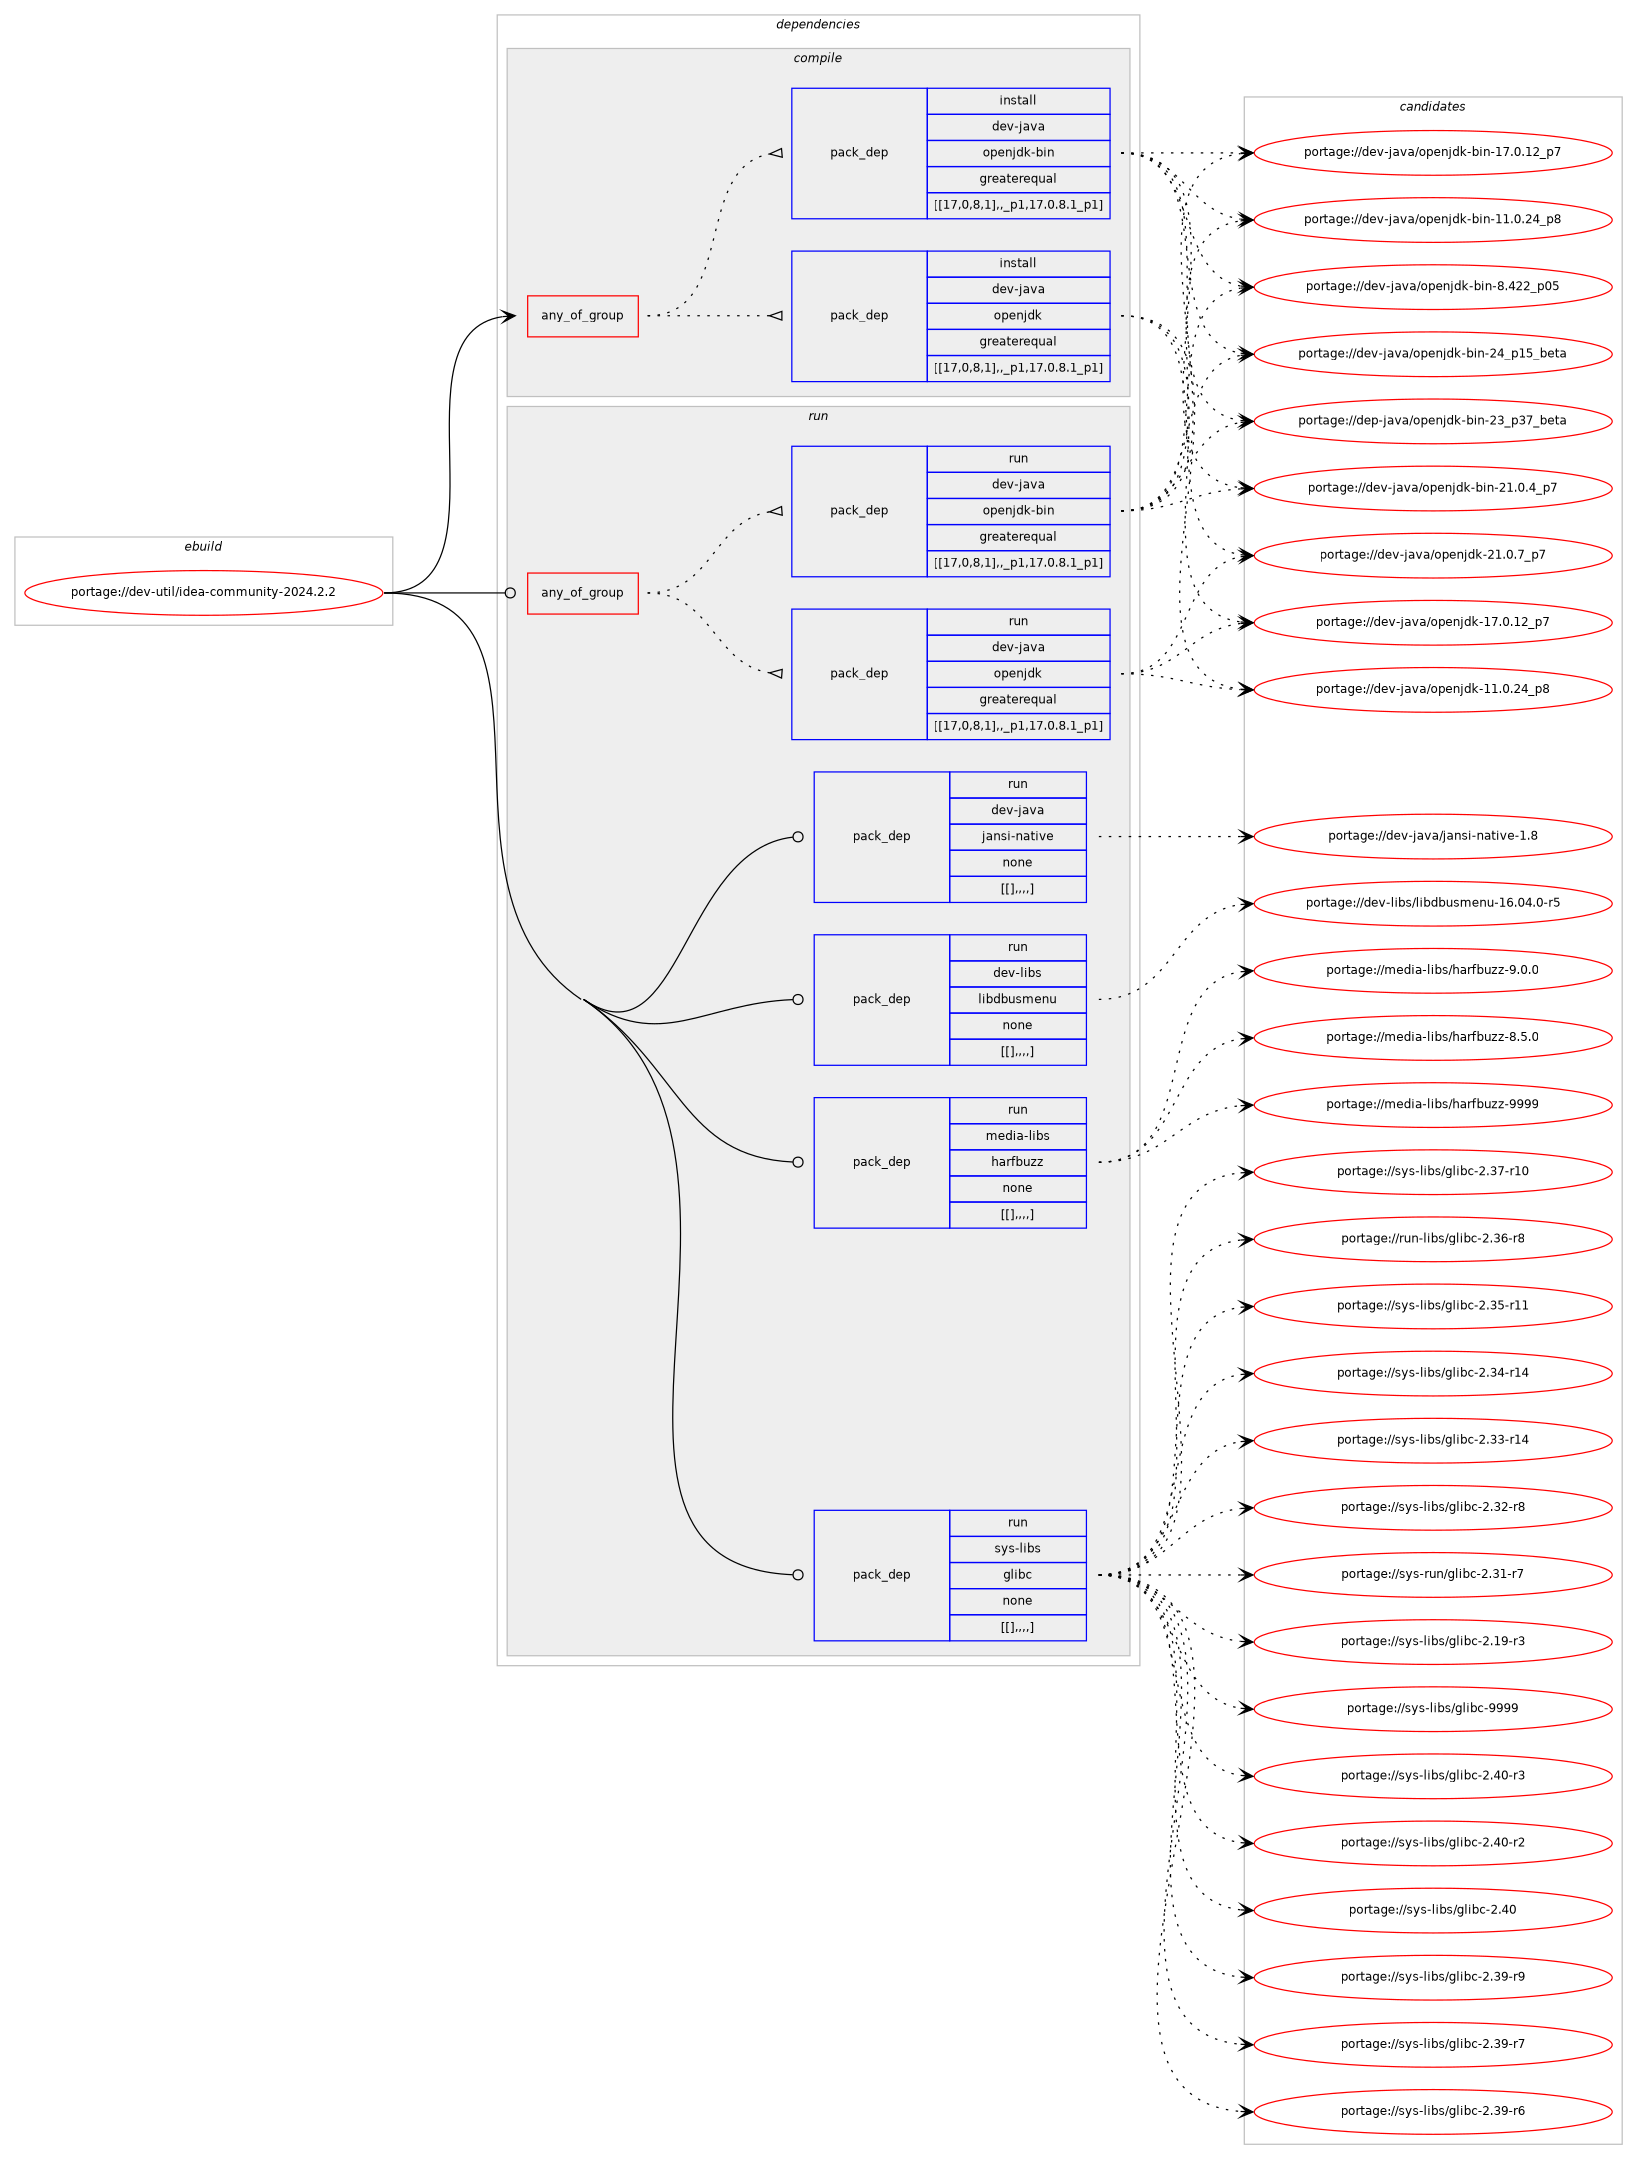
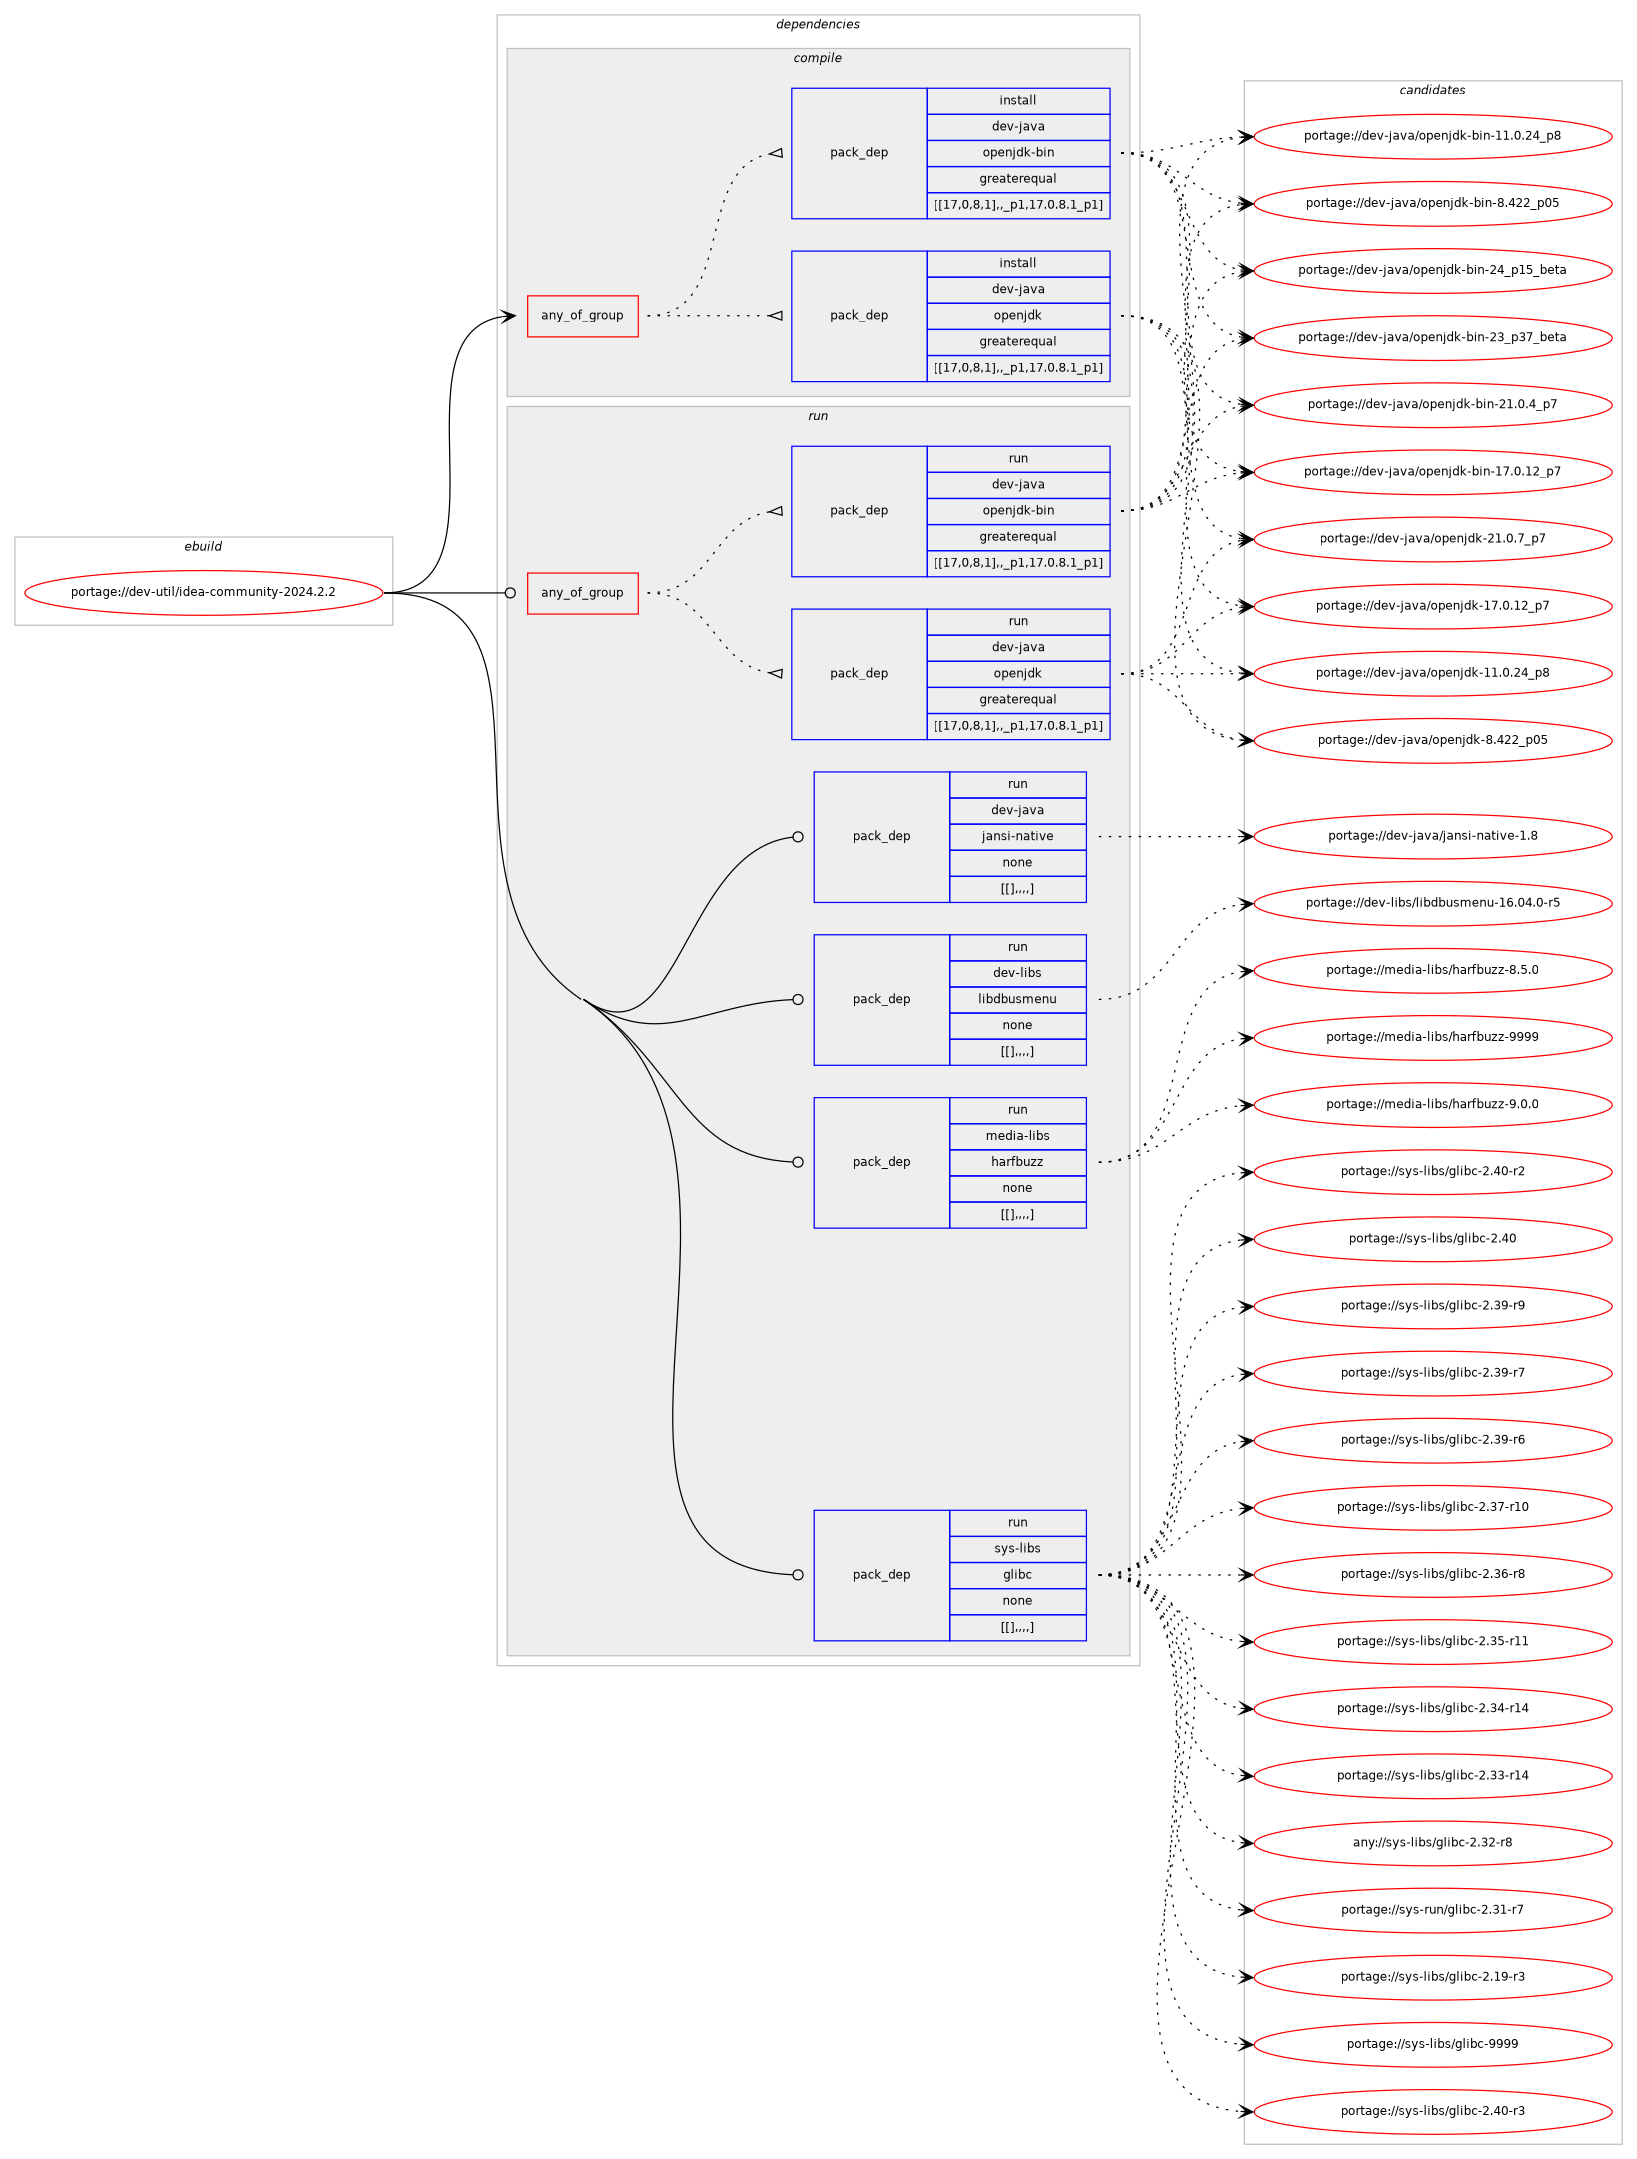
  digraph {
    compound=true
    concentrate=true
    fontname=Helvetica
    fontsize=10
    newrank=true
    rankdir=LR
    ranksep=1.5
    node [color=red fontname=Helvetica fontsize=10]
    edge [arrowhead=vee headport=w style=dotted tailport=e weight=100]
    n1 [label="portage://dev-util/idea-community-2024.2.2" width=4]
    n2 [color=blue label=<<TABLE BORDER="0" CELLBORDER="1" CELLSPACING="0" CELLPADDING="4" WIDTH="220"><TR><TD ROWSPAN="6" CELLPADDING="30">pack_dep</TD></TR><TR><TD WIDTH="110">install</TD></TR><TR><TD>dev-java</TD></TR><TR><TD>openjdk</TD></TR><TR><TD>greaterequal</TD></TR><TR><TD>[[17,0,8,1],,_p1,17.0.8.1_p1]</TD></TR></TABLE>> shape=none]
    n3 [color=blue label=<<TABLE BORDER="0" CELLBORDER="1" CELLSPACING="0" CELLPADDING="4" WIDTH="220"><TR><TD ROWSPAN="6" CELLPADDING="30">pack_dep</TD></TR><TR><TD WIDTH="110">install</TD></TR><TR><TD>dev-java</TD></TR><TR><TD>openjdk-bin</TD></TR><TR><TD>greaterequal</TD></TR><TR><TD>[[17,0,8,1],,_p1,17.0.8.1_p1]</TD></TR></TABLE>> shape=none]
    n4 [label=<<TABLE BORDER="0" CELLBORDER="1" CELLSPACING="0" CELLPADDING="4"><TR><TD CELLPADDING="10">any_of_group</TD></TR></TABLE>> shape=none]
    n5 [color=blue label=<<TABLE BORDER="0" CELLBORDER="1" CELLSPACING="0" CELLPADDING="4" WIDTH="220"><TR><TD ROWSPAN="6" CELLPADDING="30">pack_dep</TD></TR><TR><TD WIDTH="110">run</TD></TR><TR><TD>dev-java</TD></TR><TR><TD>openjdk</TD></TR><TR><TD>greaterequal</TD></TR><TR><TD>[[17,0,8,1],,_p1,17.0.8.1_p1]</TD></TR></TABLE>> shape=none]
    n6 [color=blue label=<<TABLE BORDER="0" CELLBORDER="1" CELLSPACING="0" CELLPADDING="4" WIDTH="220"><TR><TD ROWSPAN="6" CELLPADDING="30">pack_dep</TD></TR><TR><TD WIDTH="110">run</TD></TR><TR><TD>dev-java</TD></TR><TR><TD>openjdk-bin</TD></TR><TR><TD>greaterequal</TD></TR><TR><TD>[[17,0,8,1],,_p1,17.0.8.1_p1]</TD></TR></TABLE>> shape=none]
    n7 [label=<<TABLE BORDER="0" CELLBORDER="1" CELLSPACING="0" CELLPADDING="4"><TR><TD CELLPADDING="10">any_of_group</TD></TR></TABLE>> shape=none]
    n8 [color=blue label=<<TABLE BORDER="0" CELLBORDER="1" CELLSPACING="0" CELLPADDING="4" WIDTH="220"><TR><TD ROWSPAN="6" CELLPADDING="30">pack_dep</TD></TR><TR><TD WIDTH="110">run</TD></TR><TR><TD>dev-java</TD></TR><TR><TD>jansi-native</TD></TR><TR><TD>none</TD></TR><TR><TD>[[],,,,]</TD></TR></TABLE>> shape=none]
    n9 [color=blue label=<<TABLE BORDER="0" CELLBORDER="1" CELLSPACING="0" CELLPADDING="4" WIDTH="220"><TR><TD ROWSPAN="6" CELLPADDING="30">pack_dep</TD></TR><TR><TD WIDTH="110">run</TD></TR><TR><TD>dev-libs</TD></TR><TR><TD>libdbusmenu</TD></TR><TR><TD>none</TD></TR><TR><TD>[[],,,,]</TD></TR></TABLE>> shape=none]
    n10 [color=blue label=<<TABLE BORDER="0" CELLBORDER="1" CELLSPACING="0" CELLPADDING="4" WIDTH="220"><TR><TD ROWSPAN="6" CELLPADDING="30">pack_dep</TD></TR><TR><TD WIDTH="110">run</TD></TR><TR><TD>media-libs</TD></TR><TR><TD>harfbuzz</TD></TR><TR><TD>none</TD></TR><TR><TD>[[],,,,]</TD></TR></TABLE>> shape=none]
    n11 [color=blue label=<<TABLE BORDER="0" CELLBORDER="1" CELLSPACING="0" CELLPADDING="4" WIDTH="220"><TR><TD ROWSPAN="6" CELLPADDING="30">pack_dep</TD></TR><TR><TD WIDTH="110">run</TD></TR><TR><TD>sys-libs</TD></TR><TR><TD>glibc</TD></TR><TR><TD>none</TD></TR><TR><TD>[[],,,,]</TD></TR></TABLE>> shape=none]
    n12 [label="portage://dev-java/openjdk-21.0.7_p7" width=4]
    n13 [label="portage://dev-java/openjdk-17.0.12_p7" width=4]
    n14 [label="portage://dev-java/openjdk-11.0.24_p8" width=4]
+   n15 [label="portage://dev-java/openjdk-8.422_p05" width=4]
    n16 [label="portage://dev-java/openjdk-bin-24_p15_beta" width=4]
-   n17 [label="portage://dep-java/openjdk-bin-23_p37_beta" width=4]
+   n17 [label="portage://dev-java/openjdk-bin-23_p37_beta" width=4]
    n18 [label="portage://dev-java/openjdk-bin-21.0.4_p7" width=4]
    n19 [label="portage://dev-java/openjdk-bin-17.0.12_p7" width=4]
    n20 [label="portage://dev-java/openjdk-bin-11.0.24_p8" width=4]
    n21 [label="portage://dev-java/openjdk-bin-8.422_p05" width=4]
    n22 [label="portage://dev-java/jansi-native-1.8" width=4]
    n23 [label="portage://dev-libs/libdbusmenu-16.04.0-r5" width=4]
    n24 [label="portage://media-libs/harfbuzz-9999" width=4]
    n25 [label="portage://media-libs/harfbuzz-9.0.0" width=4]
    n26 [label="portage://media-libs/harfbuzz-8.5.0" width=4]
    n27 [label="portage://sys-libs/glibc-9999" width=4]
    n28 [label="portage://sys-libs/glibc-2.40-r3" width=4]
    n29 [label="portage://sys-libs/glibc-2.40-r2" width=4]
    n30 [label="portage://sys-libs/glibc-2.40" width=4]
    n31 [label="portage://sys-libs/glibc-2.39-r9" width=4]
    n32 [label="portage://sys-libs/glibc-2.39-r7" width=4]
    n33 [label="portage://sys-libs/glibc-2.39-r6" width=4]
    n34 [label="portage://sys-libs/glibc-2.37-r10" width=4]
-   n35 [label="portage://run-libs/glibc-2.36-r8" width=4]
+   n35 [label="portage://sys-libs/glibc-2.36-r8" width=4]
    n36 [label="portage://sys-libs/glibc-2.35-r11" width=4]
    n37 [label="portage://sys-libs/glibc-2.34-r14" width=4]
    n38 [label="portage://sys-libs/glibc-2.33-r14" width=4]
-   n39 [label="portage://sys-libs/glibc-2.32-r8" width=4]
+   n39 [label="any://sys-libs/glibc-2.32-r8" width=4]
    n40 [label="portage://sys-run/glibc-2.31-r7" width=4]
    n41 [label="portage://sys-libs/glibc-2.19-r3" width=4]
    subgraph cluster_1 {
      color=gray
      label=<<i>ebuild</i>>
      n1
    }
    subgraph cluster_2 {
      color=gray
      label=<<i>dependencies</i>>
      subgraph cluster_3 {
        color=gray
        fillcolor="#eeeeee"
        label=<<i>compile</i>>
        style=filled
        subgraph sub_4 {
          color=gray
          fillcolor="#eeeeee"
          label=<<i>compile</i>>
          style=filled
          n4
          subgraph sub_5 {
            color=gray
            fillcolor="#eeeeee"
            label=<<i>compile</i>>
            style=filled
            n2
          }
          subgraph sub_6 {
            color=gray
            fillcolor="#eeeeee"
            label=<<i>compile</i>>
            style=filled
            n3
          }
        }
      }
      subgraph cluster_7 {
        color=gray
        fillcolor="#eeeeee"
        label=<<i>compile and run</i>>
        style=filled
      }
      subgraph cluster_8 {
        color=gray
        fillcolor="#eeeeee"
        label=<<i>run</i>>
        style=filled
        subgraph sub_9 {
          color=gray
          fillcolor="#eeeeee"
          label=<<i>run</i>>
          style=filled
          n7
          subgraph sub_10 {
            color=gray
            fillcolor="#eeeeee"
            label=<<i>run</i>>
            style=filled
            n5
          }
          subgraph sub_11 {
            color=gray
            fillcolor="#eeeeee"
            label=<<i>run</i>>
            style=filled
            n6
          }
        }
        subgraph sub_12 {
          color=gray
          fillcolor="#eeeeee"
          label=<<i>run</i>>
          style=filled
          n8
        }
        subgraph sub_13 {
          color=gray
          fillcolor="#eeeeee"
          label=<<i>run</i>>
          style=filled
          n9
        }
        subgraph sub_14 {
          color=gray
          fillcolor="#eeeeee"
          label=<<i>run</i>>
          style=filled
          n10
        }
        subgraph sub_15 {
          color=gray
          fillcolor="#eeeeee"
          label=<<i>run</i>>
          style=filled
          n11
        }
      }
    }
    subgraph cluster_16 {
      color=gray
      label=<<i>candidates</i>>
      rank=same
      subgraph sub_17 {
        color=black
        label=<<i>candidates</i>>
        nodesep=1
        rank=same
        n12
        n13
        n14
+       n15
      }
      subgraph sub_18 {
        color=black
        label=<<i>candidates</i>>
        nodesep=1
        rank=same
        n16
        n17
        n18
        n19
        n20
        n21
      }
      subgraph sub_19 {
        color=black
        label=<<i>candidates</i>>
        nodesep=1
        rank=same
        n12
        n13
        n14
+       n15
      }
      subgraph sub_20 {
        color=black
        label=<<i>candidates</i>>
        nodesep=1
        rank=same
        n16
        n17
        n18
        n19
        n20
        n21
      }
      subgraph sub_21 {
        color=black
        label=<<i>candidates</i>>
        nodesep=1
        rank=same
        n22
      }
      subgraph sub_22 {
        color=black
        label=<<i>candidates</i>>
        nodesep=1
        rank=same
        n23
      }
      subgraph sub_23 {
        color=black
        label=<<i>candidates</i>>
        nodesep=1
        rank=same
        n24
        n25
        n26
      }
      subgraph sub_24 {
        color=black
        label=<<i>candidates</i>>
        nodesep=1
        rank=same
        n27
        n28
        n29
        n30
        n31
        n32
        n33
        n34
        n35
        n36
        n37
        n38
        n39
        n40
        n41
      }
    }
    n1 -> n4 [style=solid weight=20]
    n1 -> n7 [arrowhead=odot style=solid weight=20]
    n1 -> n8 [arrowhead=odot style=solid weight=20]
    n1 -> n9 [arrowhead=odot style=solid weight=20]
    n1 -> n10 [arrowhead=odot style=solid weight=20]
    n1 -> n11 [arrowhead=odot style=solid weight=20]
    n2 -> n12
    n2 -> n13
    n2 -> n14
+   n2 -> n15
    n3 -> n16
    n3 -> n17
    n3 -> n18
    n3 -> n19
    n3 -> n20
    n3 -> n21
    n4 -> n2 [arrowhead=oinv weight=20]
    n4 -> n3 [arrowhead=oinv weight=20]
    n5 -> n12
    n5 -> n13
    n5 -> n14
+   n5 -> n15
    n6 -> n16
    n6 -> n17
    n6 -> n18
    n6 -> n19
    n6 -> n20
    n6 -> n21
    n7 -> n5 [arrowhead=oinv weight=20]
    n7 -> n6 [arrowhead=oinv weight=20]
    n8 -> n22
    n9 -> n23
    n10 -> n24
    n10 -> n25
    n10 -> n26
    n11 -> n27
    n11 -> n28
    n11 -> n29
    n11 -> n30
    n11 -> n31
    n11 -> n32
    n11 -> n33
    n11 -> n34
    n11 -> n35
    n11 -> n36
    n11 -> n37
    n11 -> n38
    n11 -> n39
    n11 -> n40
    n11 -> n41
  }
